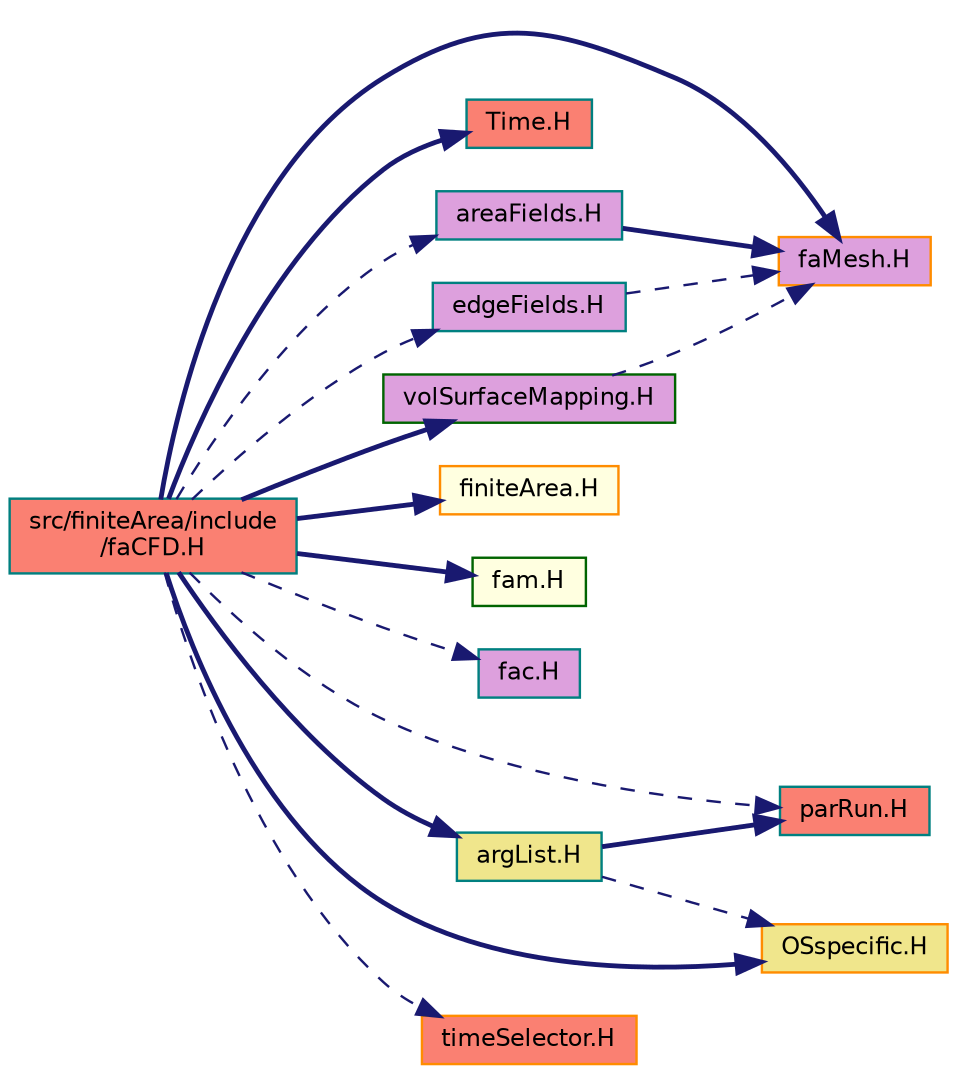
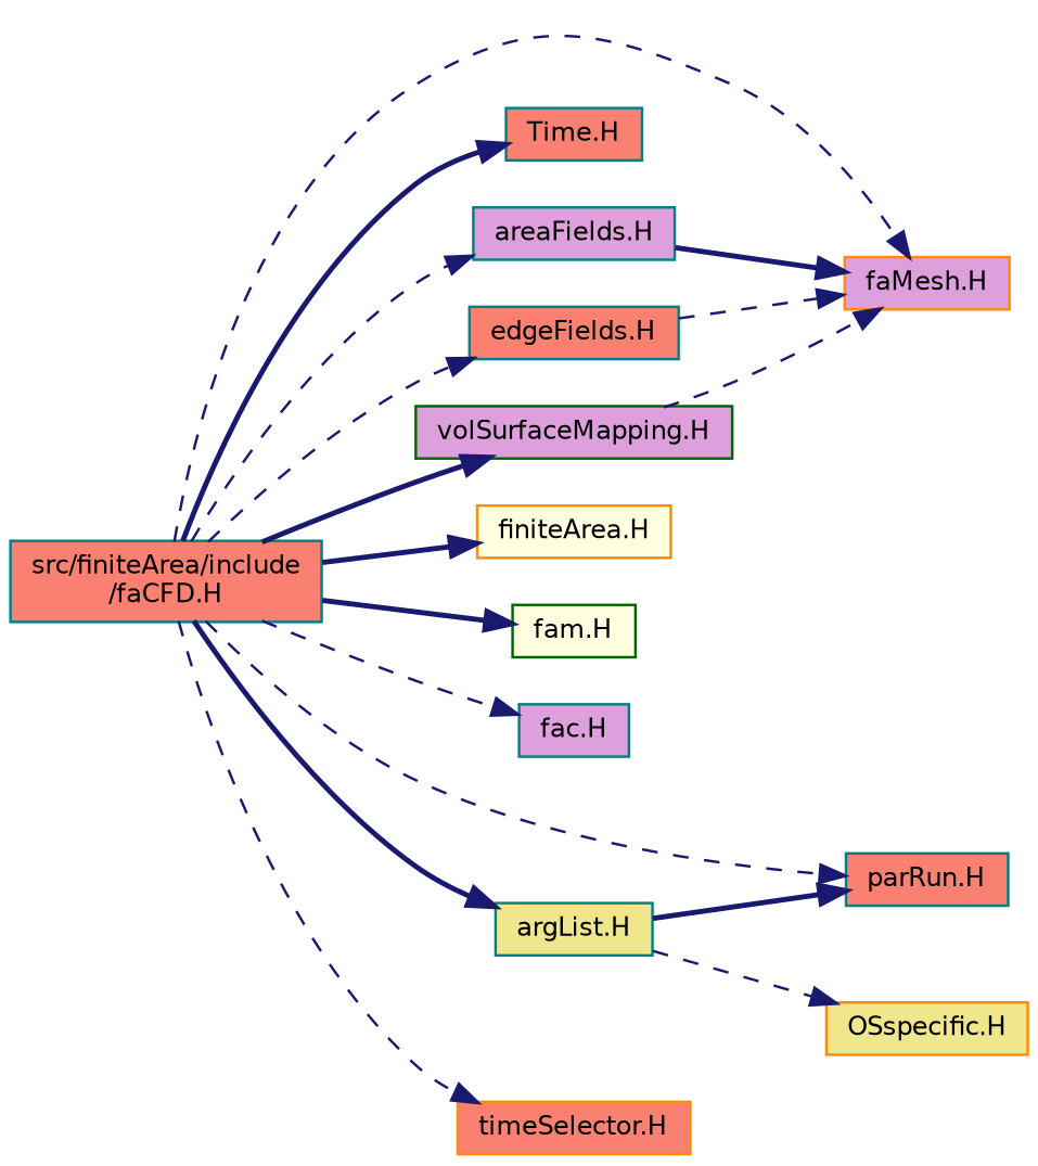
  digraph {
    rankdir=LR
    node [color=teal fillcolor=plum fontname=Helvetica fontsize=10 shape=record style=filled]
    edge [color=midnightblue fontname=Helvetica fontsize=10 labelfontname=Helvetica labelfontsize=10 style=dashed]
    n1 [fillcolor=salmon fontcolor=black height=0.2 label="src/finiteArea/include\l/faCFD.H" width=0.4]
    n2 [fillcolor=salmon height=0.2 label="parRun.H" width=0.4]
    n3 [fillcolor=salmon height=0.2 label="Time.H" width=0.4]
    n4 [color=darkorange height=0.2 label="faMesh.H" width=0.4]
    n5 [height=0.2 label="areaFields.H" width=0.4]
-   n6 [height=0.2 label="edgeFields.H" width=0.4]
+   n6 [fillcolor=salmon height=0.2 label="edgeFields.H" width=0.4]
    n7 [color=darkorange fillcolor=lightyellow height=0.2 label="finiteArea.H" width=0.4]
    n8 [color=darkgreen fillcolor=lightyellow height=0.2 label="fam.H" width=0.4]
    n9 [height=0.2 label="fac.H" width=0.4]
    n10 [color=darkgreen height=0.2 label="volSurfaceMapping.H" width=0.4]
    n11 [color=darkorange fillcolor=khaki height=0.2 label="OSspecific.H" width=0.4]
    n12 [fillcolor=khaki height=0.2 label="argList.H" width=0.4]
    n13 [color=darkorange fillcolor=salmon height=0.2 label="timeSelector.H" width=0.4]
    n1 -> n2
    n1 -> n3 [style=bold]
-   n1 -> n4 [style=bold]
+   n1 -> n4
    n1 -> n5
    n1 -> n6
    n1 -> n7 [style=bold]
    n1 -> n8 [style=bold]
    n1 -> n9
    n1 -> n10 [style=bold]
-   n1 -> n11 [style=bold]
    n1 -> n12 [style=bold]
    n1 -> n13
    n5 -> n4 [style=bold]
    n6 -> n4
    n10 -> n4
    n12 -> n2 [style=bold]
    n12 -> n11
  }
